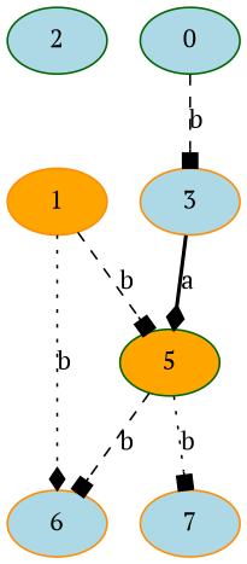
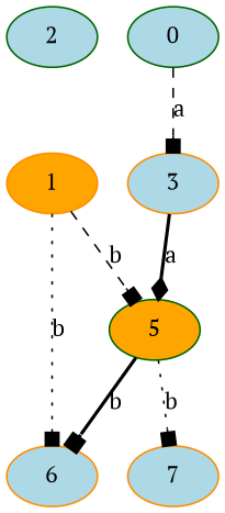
  strict digraph {
    fontname="PT Serif"
    node [color=darkorange fillcolor=lightblue fontname="PT Serif" style=filled]
    edge [arrowhead=box fontname="PT Serif" style=bold]
    2 [color=darkgreen]
    5 [color=darkgreen fillcolor=orange]
    3
    6
    7
    0 [color=darkgreen]
    1 [fillcolor=orange]
-   5 -> 6 [label=b style=dashed]
+   5 -> 6 [label=b]
    5 -> 7 [label=b style=dotted]
    3 -> 5 [arrowhead=diamond label=a]
-   0 -> 3 [label=b style=dashed]
+   0 -> 3 [label=a style=dashed]
    1 -> 5 [label=b style=dashed]
-   1 -> 6 [arrowhead=diamond label=b style=dotted]
+   1 -> 6 [label=b style=dotted]
  }
